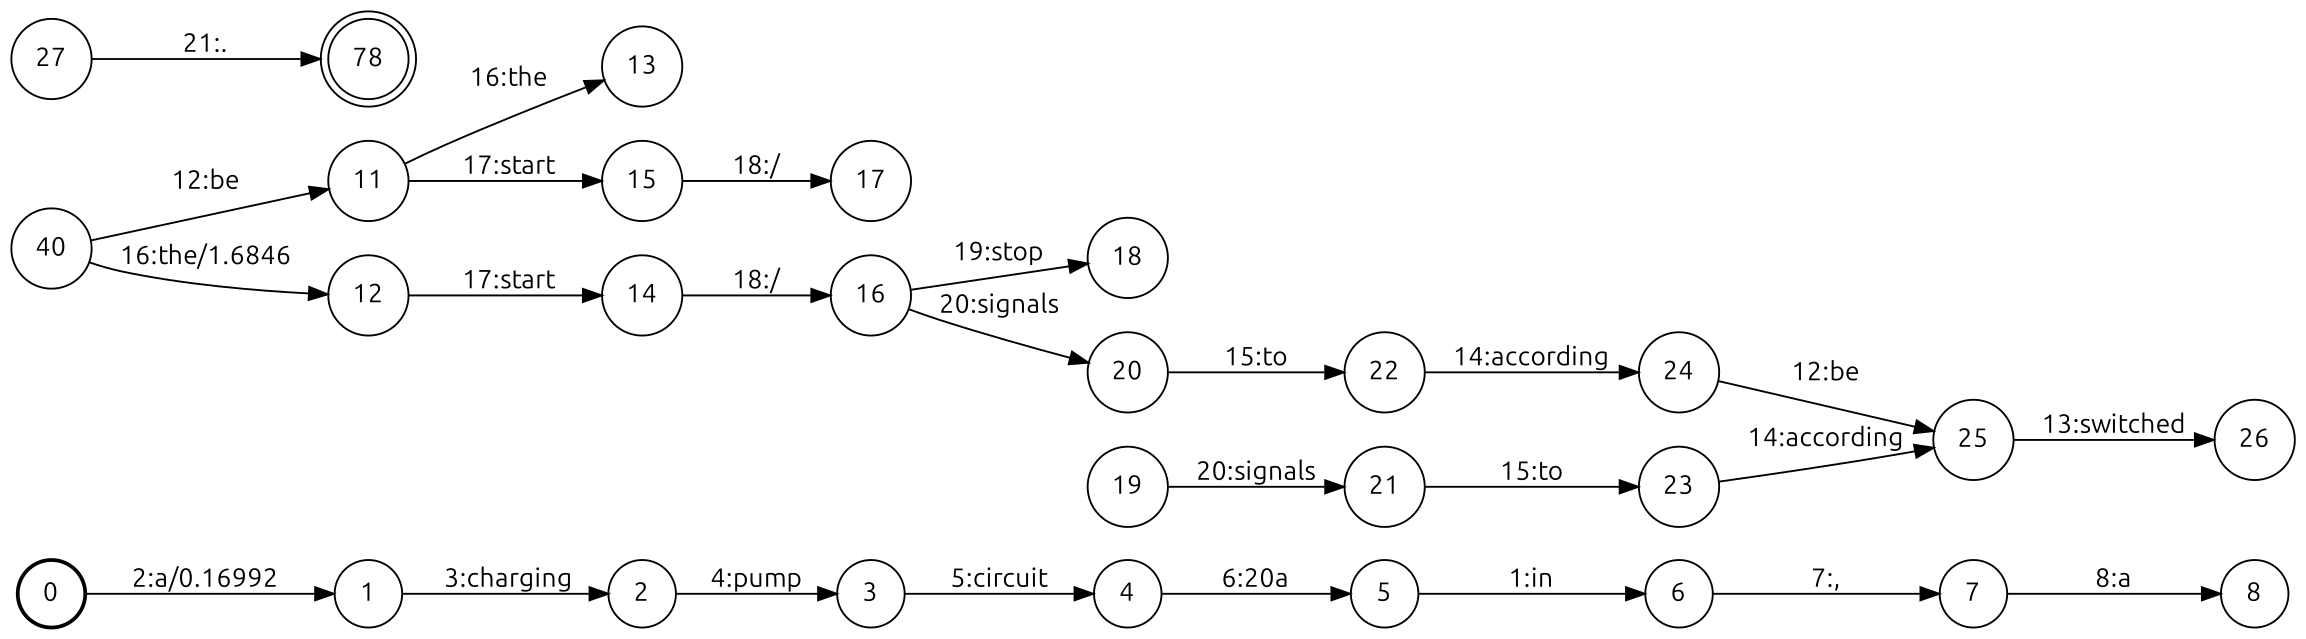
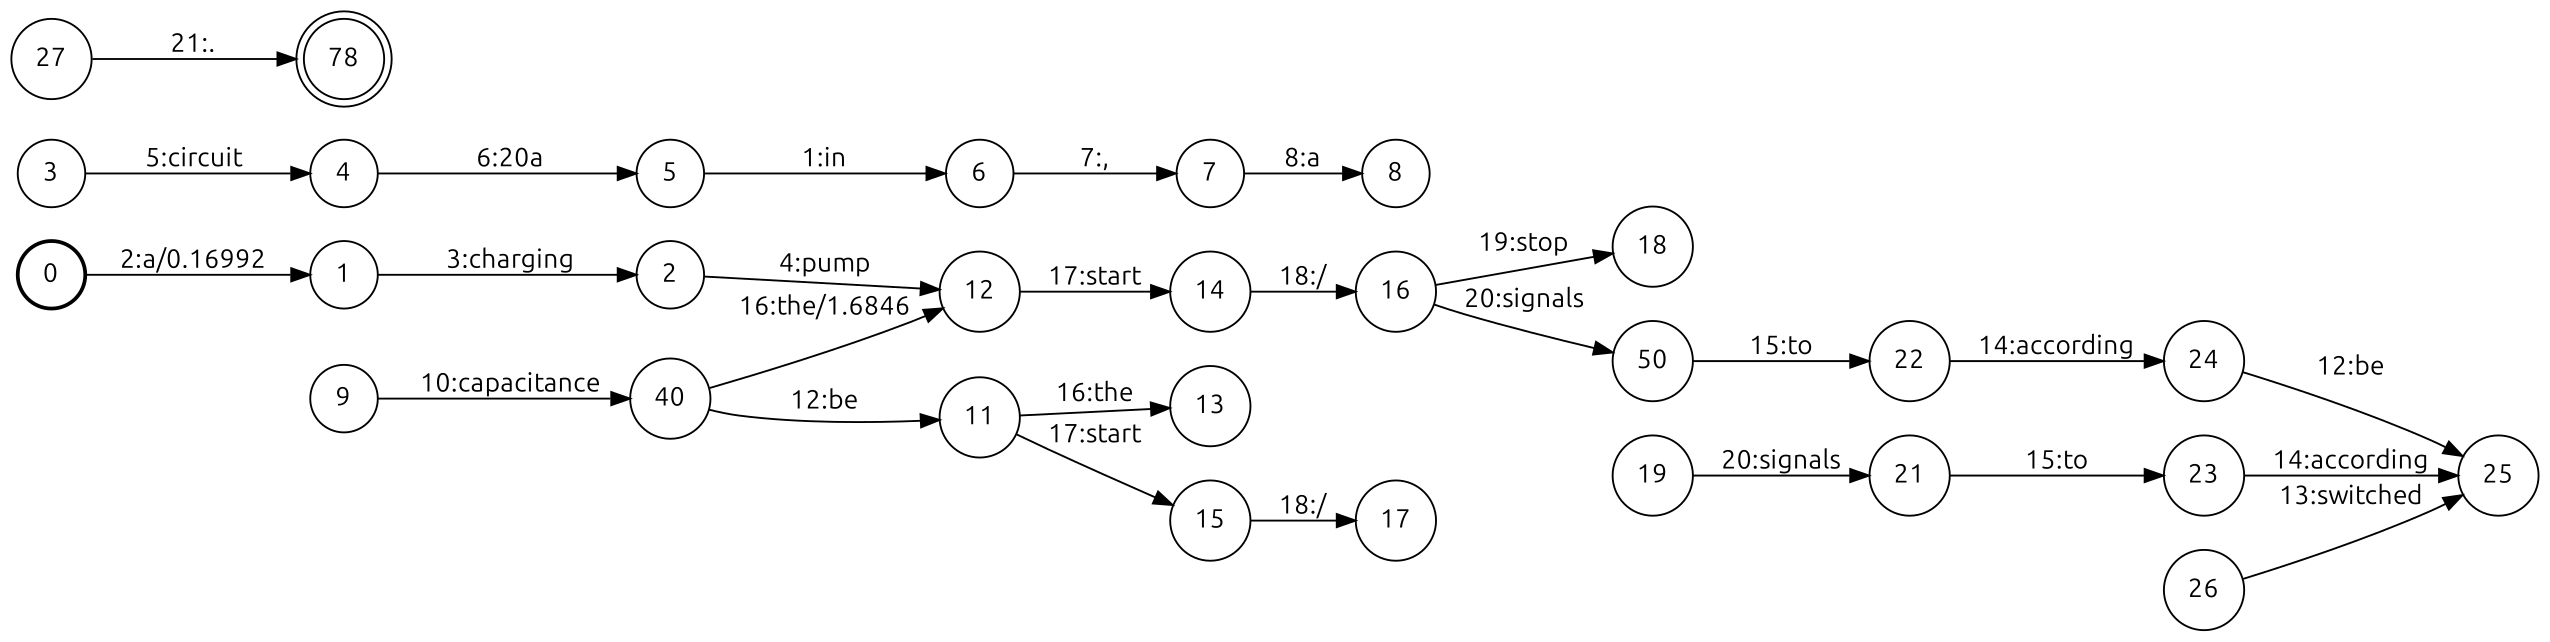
  digraph {
    fontname=Ubuntu
    nodesep=0.25
    rankdir=LR
    ranksep=0.4
    node [fontname=Ubuntu fontsize=14 shape=circle style=solid]
    edge [fontname=Ubuntu fontsize=14]
    n1 [label=0 style=bold]
    n2 [label=1]
    n3 [label=2]
    n4 [label=3]
    n5 [label=4]
    n6 [label=5]
    n7 [label=6]
    n8 [label=7]
    n9 [label=8]
+   n10 [label=9]
    n11 [label=40]
    n12 [label=11]
    n13 [label=12]
    n14 [label=13]
    n15 [label=15]
    n16 [label=14]
    n17 [label=16]
    n18 [label=17]
    n19 [label=18]
-   n20 [label=20]
+   n20 [label=50]
    n21 [label=19]
    n22 [label=21]
    n23 [label=22]
    n24 [label=23]
    n25 [label=24]
    n26 [label=25]
    n27 [label=26]
    n28 [label=27]
    n29 [label=78 shape=doublecircle]
    n1 -> n2 [label="2:a/0.16992"]
    n2 -> n3 [label="3:charging"]
-   n3 -> n4 [label="4:pump"]
+   n3 -> n13 [label="4:pump"]
    n4 -> n5 [label="5:circuit"]
    n5 -> n6 [label="6:20a"]
    n6 -> n7 [label="1:in"]
    n7 -> n8 [label="7:,"]
    n8 -> n9 [label="8:a"]
+   n10 -> n11 [label="10:capacitance"]
    n11 -> n12 [label="12:be"]
    n11 -> n13 [label="16:the/1.6846"]
    n12 -> n14 [label="16:the"]
    n12 -> n15 [label="17:start"]
    n13 -> n16 [label="17:start"]
    n15 -> n18 [label="18:/"]
    n16 -> n17 [label="18:/"]
    n17 -> n19 [label="19:stop"]
    n17 -> n20 [label="20:signals"]
    n20 -> n23 [label="15:to"]
    n21 -> n22 [label="20:signals"]
    n22 -> n24 [label="15:to"]
    n23 -> n25 [label="14:according"]
    n24 -> n26 [label="14:according"]
    n25 -> n26 [label="12:be"]
-   n26 -> n27 [label="13:switched"]
+   n27 -> n26 [label="13:switched"]
    n28 -> n29 [label="21:."]
  }
